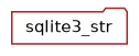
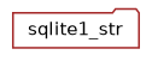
  digraph {
    rankdir=LR
-   n1 [color=brown fillcolor=white fontname=Helvetica fontsize=10 height=0.2 label=sqlite3_str shape=folder style=filled width=0.4]
+   n1 [color=brown fillcolor=white fontname=Helvetica fontsize=10 height=0.2 label=sqlite1_str shape=folder style=filled width=0.4]
  }
